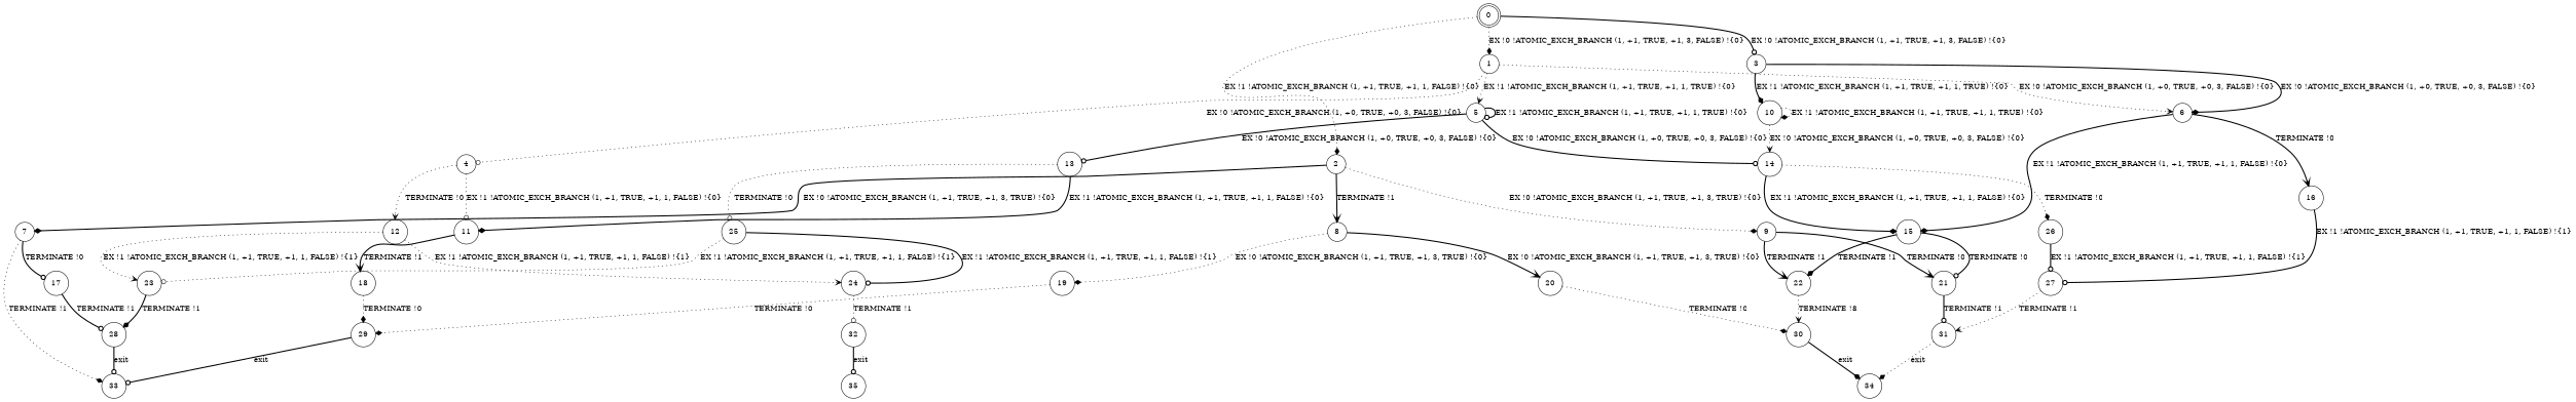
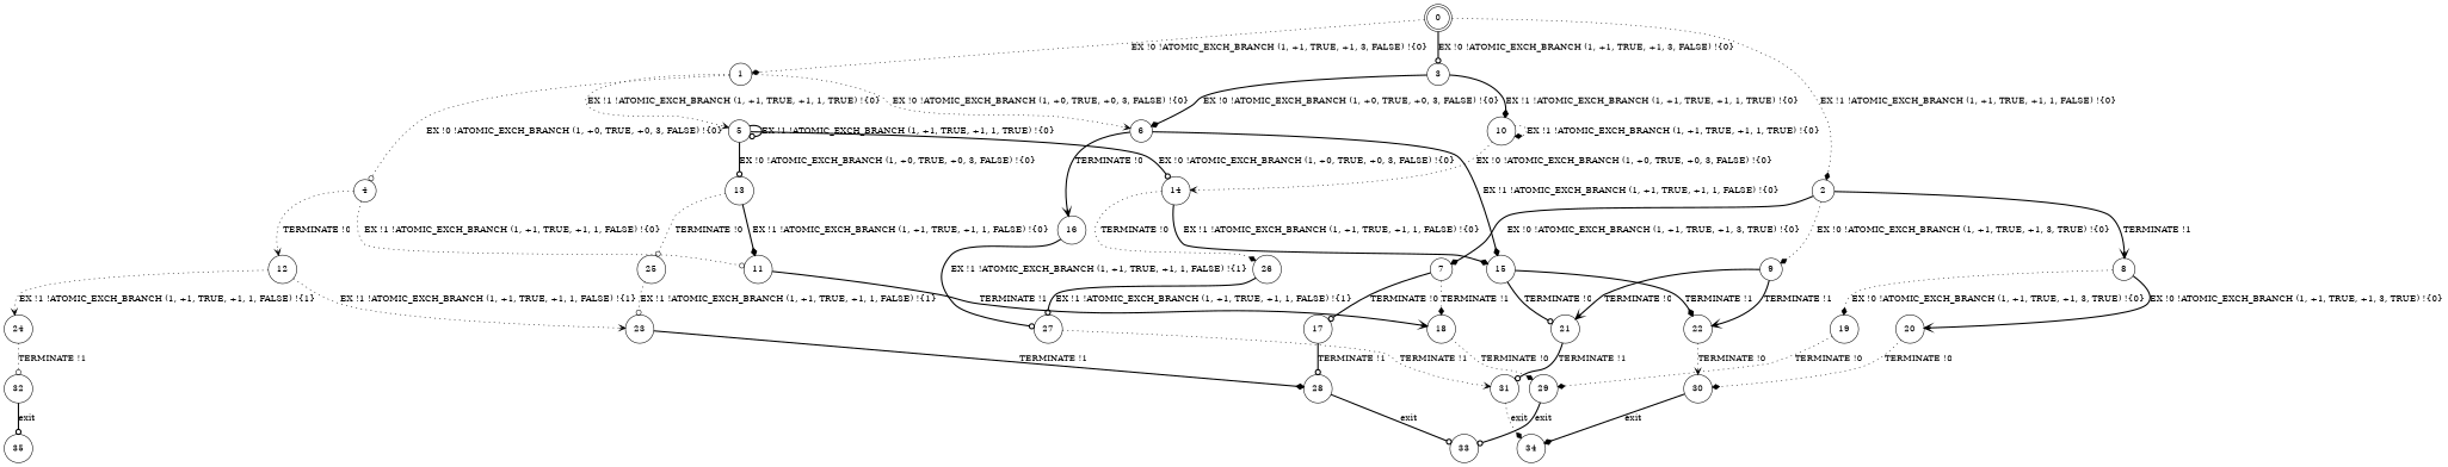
  digraph {
    node [shape=circle]
    edge [arrowhead=diamond style=bold]
    0 [peripheries=2]
    1
    2
    3
    4
    5
    6
    7
    8
    9
    10
    11
    12
    13
    14
    15
    16
    17
    18
    19
    20
    21
    22
    23
    24
    25
    26
    27
    28
    29
    30
    31
    32
    33
    34
    35
    0 -> 1 [label="EX !0 !ATOMIC_EXCH_BRANCH (1, +1, TRUE, +1, 3, FALSE) !{0}" style=dotted]
    0 -> 2 [label="EX !1 !ATOMIC_EXCH_BRANCH (1, +1, TRUE, +1, 1, FALSE) !{0}" style=dotted]
    0 -> 3 [arrowhead=odot label="EX !0 !ATOMIC_EXCH_BRANCH (1, +1, TRUE, +1, 3, FALSE) !{0}"]
    1 -> 4 [arrowhead=odot label="EX !0 !ATOMIC_EXCH_BRANCH (1, +0, TRUE, +0, 3, FALSE) !{0}" style=dotted]
    1 -> 5 [arrowhead=vee label="EX !1 !ATOMIC_EXCH_BRANCH (1, +1, TRUE, +1, 1, TRUE) !{0}" style=dotted]
    1 -> 6 [arrowhead=vee label="EX !0 !ATOMIC_EXCH_BRANCH (1, +0, TRUE, +0, 3, FALSE) !{0}" style=dotted]
    2 -> 7 [label="EX !0 !ATOMIC_EXCH_BRANCH (1, +1, TRUE, +1, 3, TRUE) !{0}"]
    2 -> 8 [arrowhead=vee label="TERMINATE !1"]
    2 -> 9 [label="EX !0 !ATOMIC_EXCH_BRANCH (1, +1, TRUE, +1, 3, TRUE) !{0}" style=dotted]
    3 -> 6 [label="EX !0 !ATOMIC_EXCH_BRANCH (1, +0, TRUE, +0, 3, FALSE) !{0}"]
    3 -> 10 [label="EX !1 !ATOMIC_EXCH_BRANCH (1, +1, TRUE, +1, 1, TRUE) !{0}"]
    4 -> 11 [arrowhead=odot label="EX !1 !ATOMIC_EXCH_BRANCH (1, +1, TRUE, +1, 1, FALSE) !{0}" style=dotted]
    4 -> 12 [arrowhead=vee label="TERMINATE !0" style=dotted]
    5 -> 5 [arrowhead=odot label="EX !1 !ATOMIC_EXCH_BRANCH (1, +1, TRUE, +1, 1, TRUE) !{0}"]
    5 -> 13 [arrowhead=odot label="EX !0 !ATOMIC_EXCH_BRANCH (1, +0, TRUE, +0, 3, FALSE) !{0}"]
    5 -> 14 [arrowhead=odot label="EX !0 !ATOMIC_EXCH_BRANCH (1, +0, TRUE, +0, 3, FALSE) !{0}"]
    6 -> 15 [label="EX !1 !ATOMIC_EXCH_BRANCH (1, +1, TRUE, +1, 1, FALSE) !{0}"]
    6 -> 16 [arrowhead=vee label="TERMINATE !0"]
    7 -> 17 [arrowhead=odot label="TERMINATE !0"]
-   7 -> 33 [label="TERMINATE !1" style=dotted]
+   7 -> 18 [label="TERMINATE !1" style=dotted]
    8 -> 19 [label="EX !0 !ATOMIC_EXCH_BRANCH (1, +1, TRUE, +1, 3, TRUE) !{0}" style=dotted]
    8 -> 20 [arrowhead=vee label="EX !0 !ATOMIC_EXCH_BRANCH (1, +1, TRUE, +1, 3, TRUE) !{0}"]
    9 -> 21 [arrowhead=vee label="TERMINATE !0"]
    9 -> 22 [arrowhead=vee label="TERMINATE !1"]
    10 -> 10 [label="EX !1 !ATOMIC_EXCH_BRANCH (1, +1, TRUE, +1, 1, TRUE) !{0}" style=dotted]
    10 -> 14 [arrowhead=vee label="EX !0 !ATOMIC_EXCH_BRANCH (1, +0, TRUE, +0, 3, FALSE) !{0}" style=dotted]
    11 -> 18 [arrowhead=vee label="TERMINATE !1"]
    12 -> 23 [arrowhead=vee label="EX !1 !ATOMIC_EXCH_BRANCH (1, +1, TRUE, +1, 1, FALSE) !{1}" style=dotted]
    12 -> 24 [arrowhead=vee label="EX !1 !ATOMIC_EXCH_BRANCH (1, +1, TRUE, +1, 1, FALSE) !{1}" style=dotted]
    13 -> 11 [label="EX !1 !ATOMIC_EXCH_BRANCH (1, +1, TRUE, +1, 1, FALSE) !{0}"]
    13 -> 25 [arrowhead=odot label="TERMINATE !0" style=dotted]
    14 -> 15 [label="EX !1 !ATOMIC_EXCH_BRANCH (1, +1, TRUE, +1, 1, FALSE) !{0}"]
    14 -> 26 [label="TERMINATE !0" style=dotted]
    15 -> 21 [arrowhead=odot label="TERMINATE !0"]
    15 -> 22 [label="TERMINATE !1"]
    16 -> 27 [arrowhead=odot label="EX !1 !ATOMIC_EXCH_BRANCH (1, +1, TRUE, +1, 1, FALSE) !{1}"]
    17 -> 28 [arrowhead=odot label="TERMINATE !1"]
    18 -> 29 [label="TERMINATE !0" style=dotted]
    19 -> 29 [label="TERMINATE !0" style=dotted]
    20 -> 30 [label="TERMINATE !0" style=dotted]
    21 -> 31 [arrowhead=odot label="TERMINATE !1"]
-   22 -> 30 [arrowhead=vee label="TERMINATE !8" style=dotted]
+   22 -> 30 [arrowhead=vee label="TERMINATE !0" style=dotted]
    23 -> 28 [label="TERMINATE !1"]
    24 -> 32 [arrowhead=odot label="TERMINATE !1" style=dotted]
    25 -> 23 [arrowhead=odot label="EX !1 !ATOMIC_EXCH_BRANCH (1, +1, TRUE, +1, 1, FALSE) !{1}" style=dotted]
-   25 -> 24 [arrowhead=odot label="EX !1 !ATOMIC_EXCH_BRANCH (1, +1, TRUE, +1, 1, FALSE) !{1}"]
    26 -> 27 [arrowhead=odot label="EX !1 !ATOMIC_EXCH_BRANCH (1, +1, TRUE, +1, 1, FALSE) !{1}"]
    27 -> 31 [arrowhead=vee label="TERMINATE !1" style=dotted]
    28 -> 33 [arrowhead=odot label=exit]
    29 -> 33 [arrowhead=odot label=exit]
    30 -> 34 [label=exit]
    31 -> 34 [label=exit style=dotted]
    32 -> 35 [arrowhead=odot label=exit]
  }
